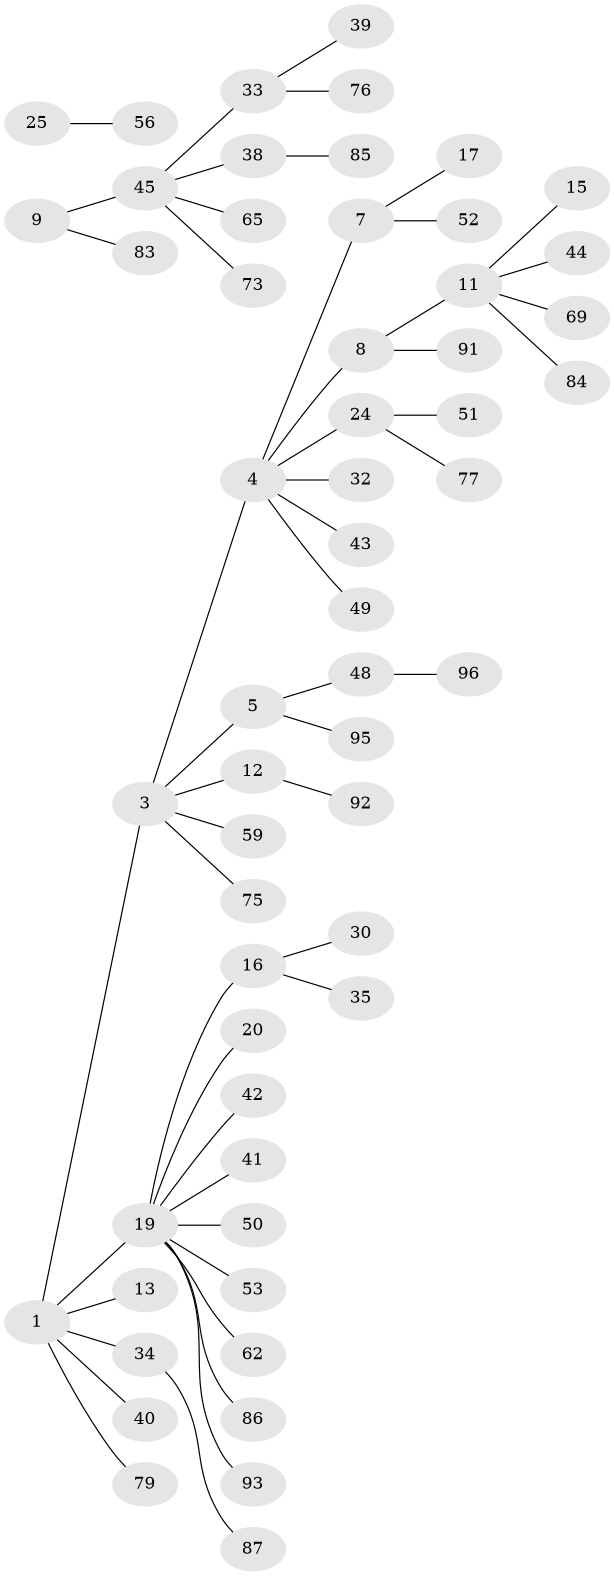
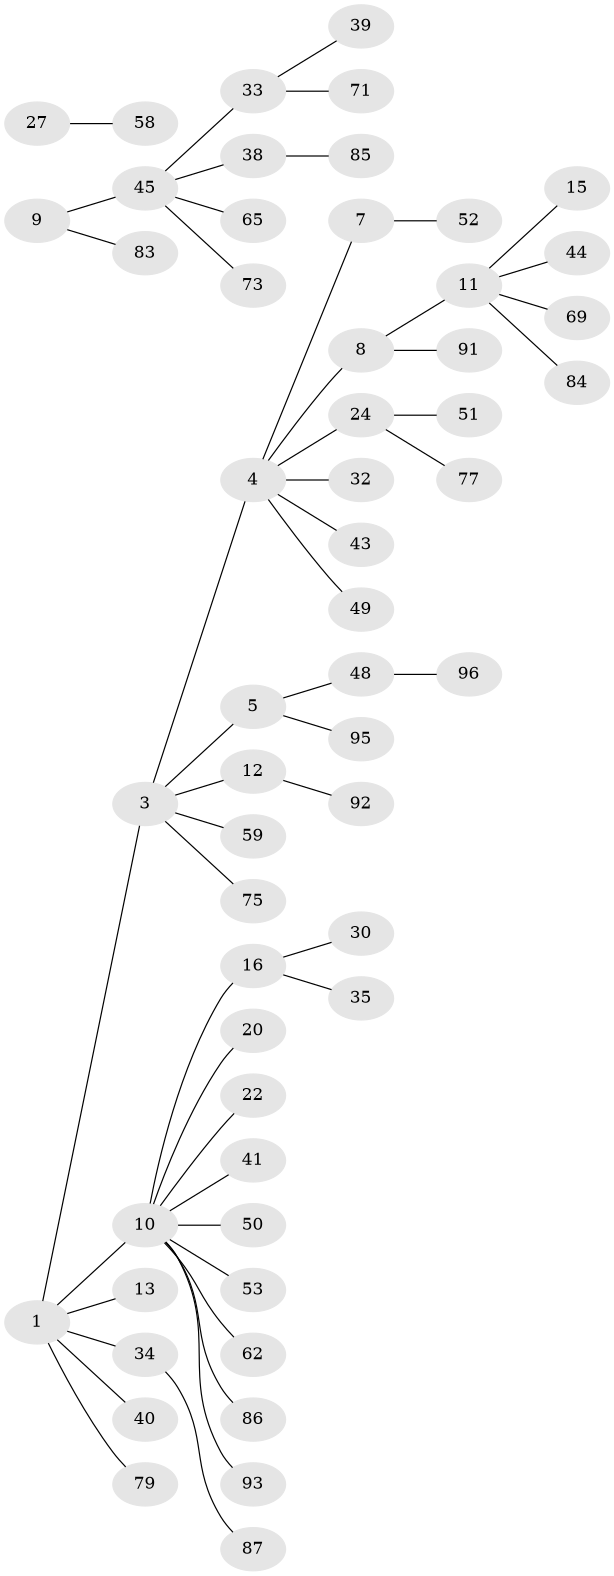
  graph {
    rankdir=LR
    node [color=gray90 style=filled]
    1 [super="+2"]
    3 [super="+31"]
-   10 [super="+14" label=19]
+   10 [super="+14"]
    13
    34
    40 [super="+80+42"]
    79
    4
    5
    12
    59 [super="+89"]
    75
    9 [super="+18+61"]
    n14 [label=45 super="+29+28"]
    83
    16
    20
-   22 [label=42]
+   22
    41
    50
    53
    62
    86
    93
    87
    7
    8
    24 [super="+68+90+37"]
    32
    43 [super="+47"]
    49
    48 [super="+54"]
    95
    92
-   17 [super="+23"]
    52
    11 [super="+19+21+78+26"]
    91
    51 [super="+64+74"]
    77
    n41 [label=96]
-   27 [super="+36" label=25]
-   56
+   27 [super="+36"]
+   56 [label=58]
    15
    44
    69
    84
    33
    38
    65
    73
    30
    35 [super="+67"]
    39
-   76
+   76 [label=71]
    85
    1 -- 3
    1 -- 10
    1 -- 13
    1 -- 34
    1 -- 40
    1 -- 79
    3 -- 4
    3 -- 5
    3 -- 12
    3 -- 59
    3 -- 75
    10 -- 16
    10 -- 20
    10 -- 22
    10 -- 41
    10 -- 50
    10 -- 53
    10 -- 62
    10 -- 86
    10 -- 93
    34 -- 87
    4 -- 7
    4 -- 8
    4 -- 24
    4 -- 32
    4 -- 43
    4 -- 49
    5 -- 48
    5 -- 95
    12 -- 92
    9 -- n14
    9 -- 83
    n14 -- 33
    n14 -- 38
    n14 -- 65
    n14 -- 73
    16 -- 30
    16 -- 35
-   7 -- 17
    7 -- 52
    8 -- 11
    8 -- 91
    24 -- 51
    24 -- 77
    48 -- n41
    11 -- 15
    11 -- 44
    11 -- 69
    11 -- 84
    27 -- 56
    33 -- 39
    33 -- 76
    38 -- 85
  }
